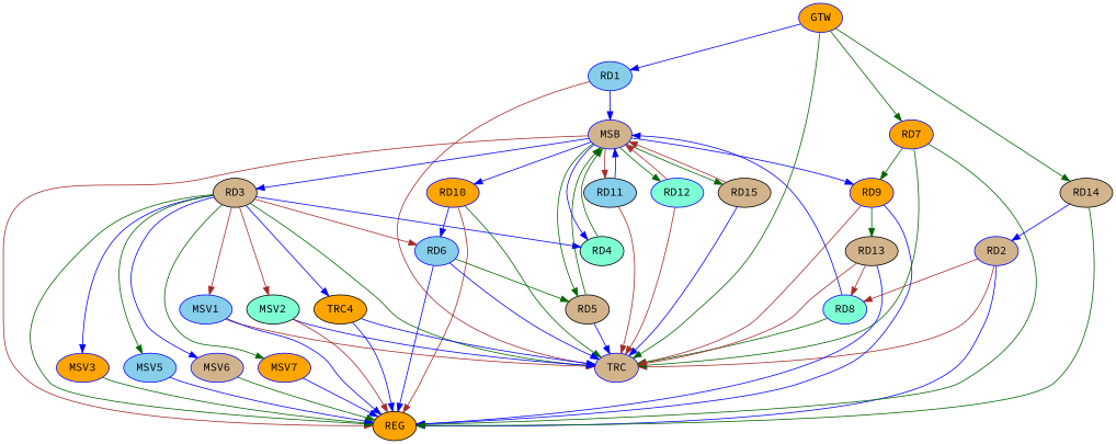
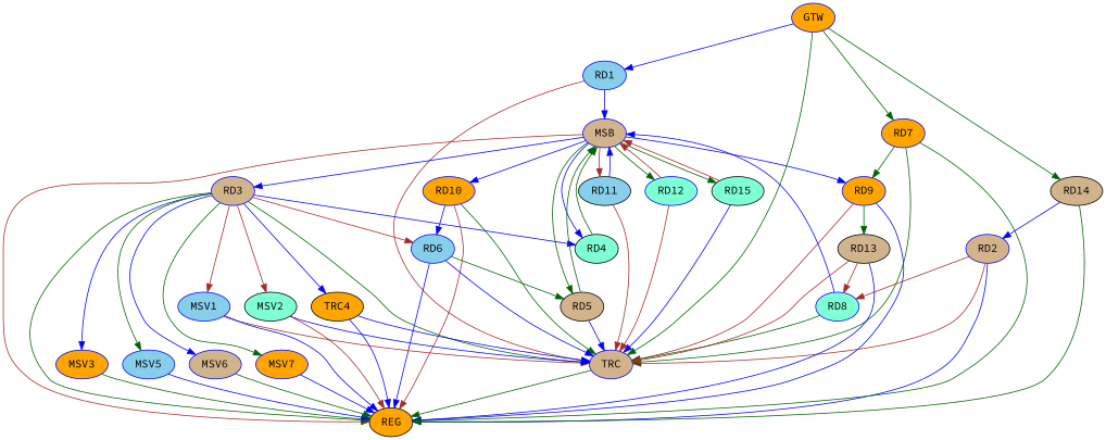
  strict digraph {
    fontname="Source Code Pro"
    node [color=blue fillcolor=tan fontname="Source Code Pro" style=filled]
    edge [color=blue fontname="Source Code Pro"]
    n1 [fillcolor=skyblue label=RD1]
    n2 [label=MSB]
    n3 [label=TRC]
    n4 [color=black fillcolor=orange label=REG]
-   n5 [color=black label=RD3]
+   n5 [label=RD3]
    n6 [color=black fillcolor=aquamarine label=RD4]
    n7 [color=black label=RD5]
    n8 [fillcolor=orange label=RD9]
    n9 [fillcolor=orange label=RD10]
    n10 [color=black fillcolor=skyblue label=RD11]
    n11 [fillcolor=aquamarine label=RD12]
-   n12 [color=black label=RD15]
+   n12 [color=black fillcolor=aquamarine label=RD15]
    n13 [label=RD2]
    n14 [fillcolor=aquamarine label=RD8]
    n15 [fillcolor=skyblue label=RD6]
    n16 [fillcolor=skyblue label=MSV1]
    n17 [color=black fillcolor=aquamarine label=MSV2]
    n18 [fillcolor=orange label=MSV3]
    n19 [color=black fillcolor=orange label=TRC4]
    n20 [fillcolor=skyblue label=MSV5]
    n21 [label=MSV6]
    n22 [fillcolor=orange label=MSV7]
    n23 [fillcolor=orange label=RD7]
    n24 [color=black label=RD13]
    n25 [color=black label=RD14]
    n26 [fillcolor=orange label=GTW]
    n1 -> n2
    n1 -> n3 [color=brown]
    n2 -> n4 [color=brown]
    n2 -> n5
    n2 -> n6
    n2 -> n7 [color=darkgreen]
    n2 -> n8
    n2 -> n9
    n2 -> n10 [color=brown]
    n2 -> n11 [color=darkgreen]
    n2 -> n12 [color=darkgreen]
+   n3 -> n4 [color=darkgreen]
    n5 -> n3 [color=darkgreen]
    n5 -> n4 [color=darkgreen]
    n5 -> n6
    n5 -> n15 [color=brown]
    n5 -> n16 [color=brown]
    n5 -> n17 [color=brown]
    n5 -> n18
    n5 -> n19
    n5 -> n20 [color=darkgreen]
    n5 -> n21
    n5 -> n22 [color=darkgreen]
    n6 -> n2 [color=darkgreen]
    n7 -> n2 [color=darkgreen]
    n7 -> n3
    n8 -> n3 [color=brown]
    n8 -> n4
    n8 -> n24 [color=darkgreen]
    n9 -> n3 [color=darkgreen]
    n9 -> n4 [color=brown]
    n9 -> n15
    n10 -> n2
    n10 -> n3 [color=brown]
    n11 -> n2 [color=brown]
    n11 -> n3 [color=brown]
    n12 -> n2 [color=brown]
    n12 -> n3
    n13 -> n3 [color=brown]
    n13 -> n4
    n13 -> n14 [color=brown]
    n14 -> n2
    n14 -> n3 [color=darkgreen]
    n15 -> n3
    n15 -> n4
    n15 -> n7 [color=darkgreen]
    n16 -> n3 [color=brown]
    n16 -> n4
    n17 -> n3
    n17 -> n4 [color=brown]
    n18 -> n4 [color=darkgreen]
    n19 -> n3
    n19 -> n4
    n20 -> n4
    n21 -> n4 [color=darkgreen]
    n22 -> n4
    n23 -> n3 [color=darkgreen]
    n23 -> n4 [color=darkgreen]
    n23 -> n8 [color=darkgreen]
    n24 -> n3 [color=brown]
    n24 -> n4
    n24 -> n14 [color=brown]
    n25 -> n4 [color=darkgreen]
    n25 -> n13
    n26 -> n1
    n26 -> n3 [color=darkgreen]
    n26 -> n23 [color=darkgreen]
    n26 -> n25 [color=darkgreen]
  }
